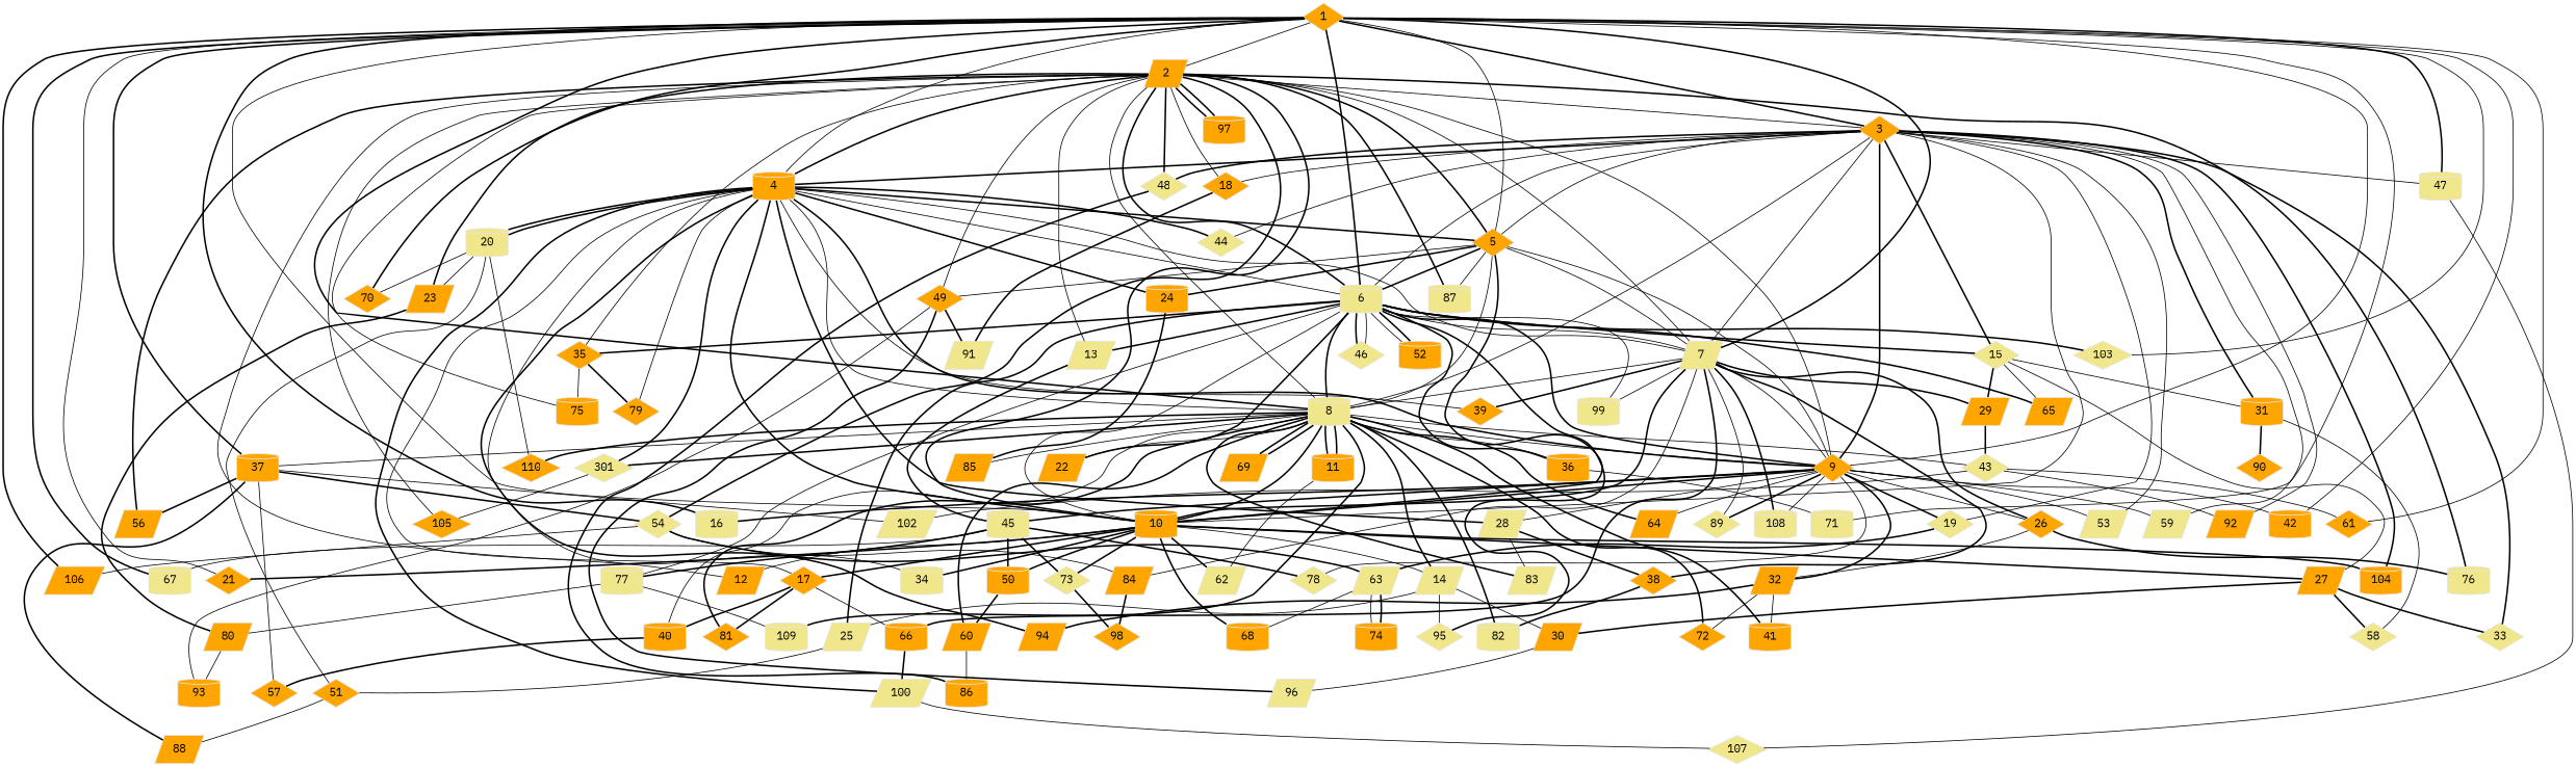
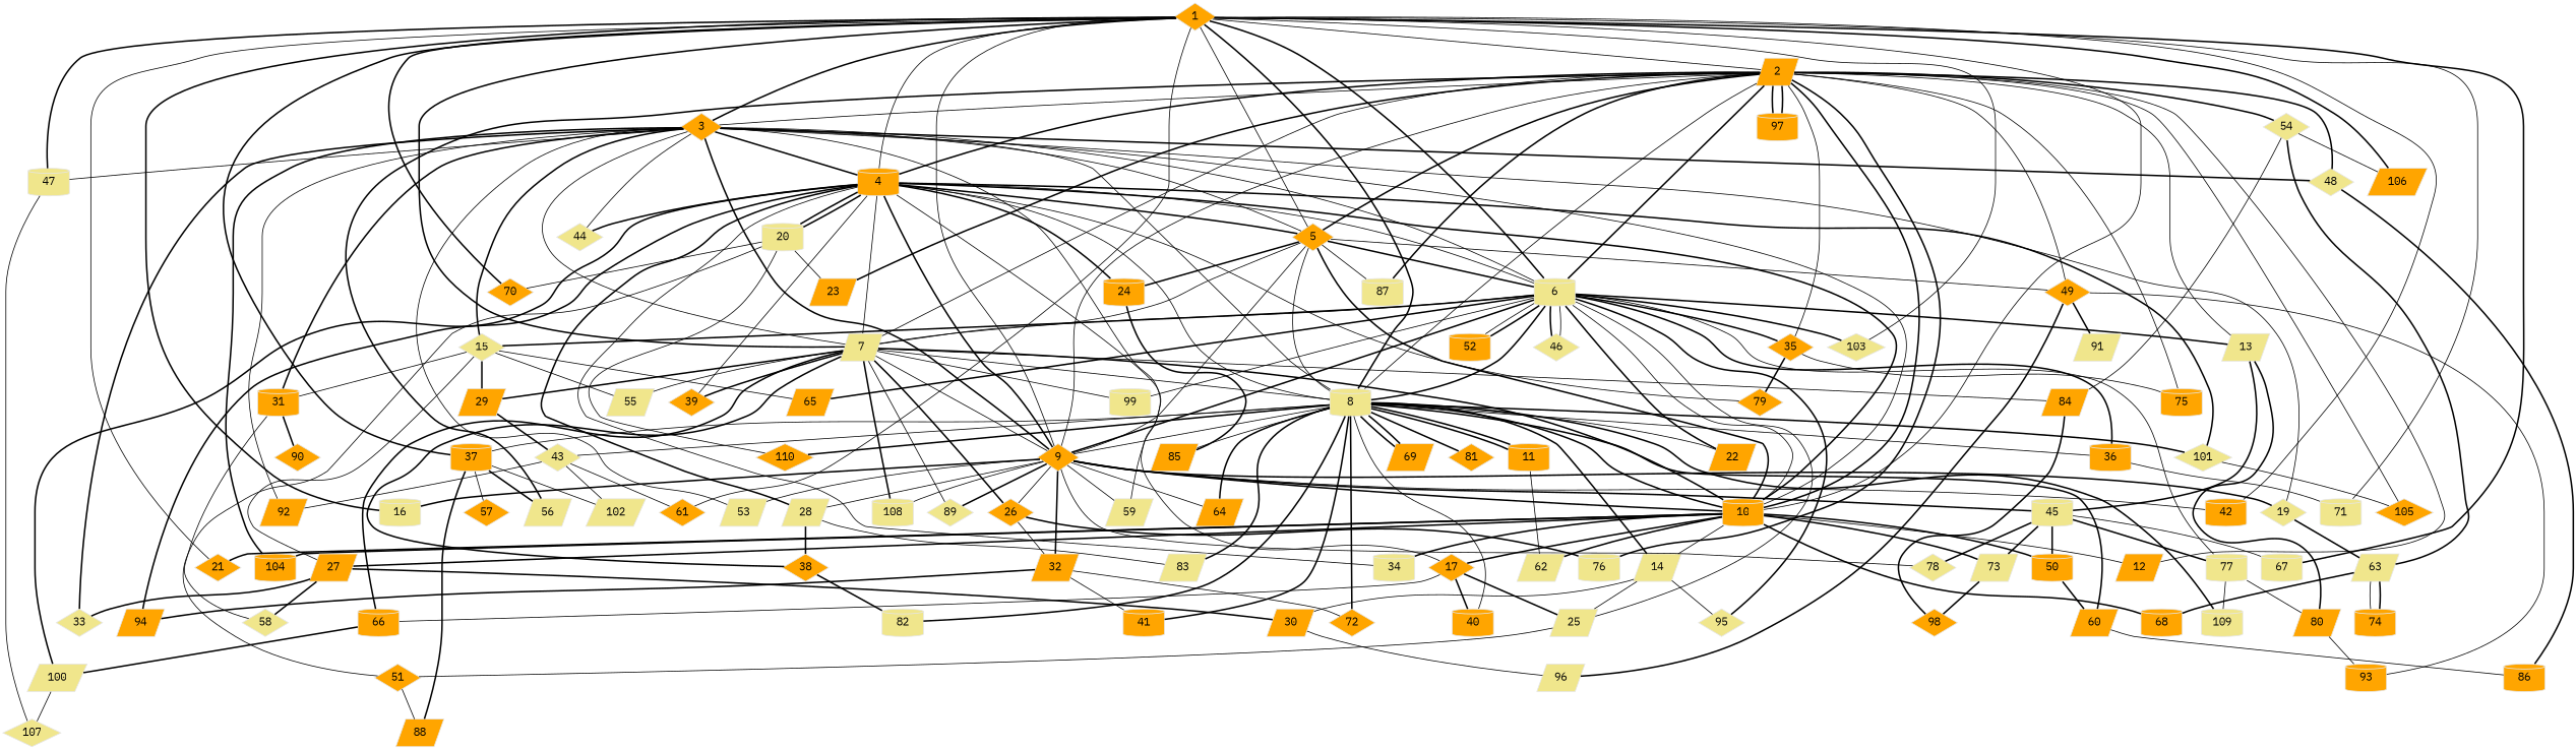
  graph {
    fontname="IBM Plex Mono"
    node [color=gray90 fillcolor=orange fontname="IBM Plex Mono" shape=diamond style=filled]
    edge [fontname="IBM Plex Mono" style=bold]
    2 [shape=parallelogram]
    1
    3
    4 [shape=cylinder]
    5
    6 [fillcolor=khaki shape=cylinder]
    7 [fillcolor=khaki shape=parallelogram]
    8 [fillcolor=khaki shape=cylinder]
    9
    10 [shape=cylinder]
    16 [fillcolor=khaki shape=cylinder]
    21
    37 [shape=cylinder]
    42 [shape=cylinder]
    47 [fillcolor=khaki shape=cylinder]
    61
    67 [fillcolor=khaki shape=cylinder]
    70
    71 [fillcolor=khaki shape=cylinder]
    103 [fillcolor=khaki]
    106 [shape=parallelogram]
    12 [shape=parallelogram]
    13 [fillcolor=khaki shape=parallelogram]
-   18
    23 [shape=parallelogram]
    35
    48 [fillcolor=khaki]
    49
    54 [fillcolor=khaki]
-   56 [shape=parallelogram]
+   56 [fillcolor=khaki shape=parallelogram]
    75 [shape=cylinder]
    76 [fillcolor=khaki shape=cylinder]
    87 [fillcolor=khaki shape=cylinder]
    97 [shape=cylinder]
    105
    15 [fillcolor=khaki]
    19 [fillcolor=khaki]
    31 [shape=cylinder]
    33 [fillcolor=khaki]
    44 [fillcolor=khaki]
    53 [fillcolor=khaki shape=parallelogram]
    59 [fillcolor=khaki shape=parallelogram]
    92 [shape=parallelogram]
    104 [shape=cylinder]
    17
    20 [fillcolor=khaki shape=cylinder]
    24 [shape=cylinder]
    28 [fillcolor=khaki shape=parallelogram]
    34 [fillcolor=khaki shape=cylinder]
    39
    79
    94 [shape=parallelogram]
    100 [fillcolor=khaki shape=parallelogram]
-   101 [fillcolor=khaki label=301]
+   101 [fillcolor=khaki]
    22 [shape=parallelogram]
    25 [fillcolor=khaki shape=parallelogram]
    36 [shape=cylinder]
    46 [fillcolor=khaki]
    52 [shape=cylinder]
    65 [shape=parallelogram]
    77 [fillcolor=khaki shape=cylinder]
    95 [fillcolor=khaki]
    99 [fillcolor=khaki shape=cylinder]
    26
    29 [shape=parallelogram]
    38
+   55 [fillcolor=khaki shape=parallelogram]
    66 [shape=cylinder]
    84 [shape=parallelogram]
    89 [fillcolor=khaki]
    108 [fillcolor=khaki shape=cylinder]
    11 [shape=cylinder]
    14 [fillcolor=khaki shape=parallelogram]
    40 [shape=cylinder]
    41 [shape=cylinder]
    43 [fillcolor=khaki]
    60 [shape=parallelogram]
    64 [shape=parallelogram]
    69 [shape=parallelogram]
    72
    81
    82 [fillcolor=khaki shape=cylinder]
    83 [fillcolor=khaki shape=parallelogram]
    85 [shape=parallelogram]
    109 [fillcolor=khaki shape=cylinder]
    110
    32 [shape=parallelogram]
    45 [fillcolor=khaki shape=cylinder]
    78 [fillcolor=khaki]
    27 [shape=parallelogram]
    50 [shape=cylinder]
    62 [fillcolor=khaki shape=parallelogram]
    68 [shape=cylinder]
-   73 [fillcolor=khaki]
+   73 [fillcolor=khaki shape=parallelogram]
    57
    88 [shape=parallelogram]
    102 [fillcolor=khaki shape=parallelogram]
    107 [fillcolor=khaki]
    91 [fillcolor=khaki shape=parallelogram]
    80 [shape=parallelogram]
    86 [shape=cylinder]
    96 [fillcolor=khaki shape=parallelogram]
    93 [shape=cylinder]
    63 [fillcolor=khaki shape=parallelogram]
    90
    58 [fillcolor=khaki]
    51
    98
    30 [shape=parallelogram]
    74 [shape=cylinder]
    2 -- 3 [style=solid]
    2 -- 4
    2 -- 5
    2 -- 6
    2 -- 7 [style=solid]
    2 -- 8 [style=solid]
    2 -- 9 [style=solid]
    2 -- 10
    2 -- 12 [style=solid]
    2 -- 13 [style=solid]
-   2 -- 18 [style=solid]
    2 -- 23
    2 -- 35 [style=solid]
    2 -- 48
    2 -- 49 [style=solid]
    2 -- 54
    2 -- 56
    2 -- 75 [style=solid]
    2 -- 76
    2 -- 87
    2 -- 97
    2 -- 97
    2 -- 105 [style=solid]
    1 -- 2 [style=solid]
    1 -- 3
    1 -- 4 [style=solid]
    1 -- 5 [style=solid]
    1 -- 6
    1 -- 7
    1 -- 8
    1 -- 9 [style=solid]
    1 -- 10 [style=solid]
    1 -- 16
    1 -- 21 [style=solid]
    1 -- 37
    1 -- 42 [style=solid]
    1 -- 47
    1 -- 61 [style=solid]
    1 -- 67
    1 -- 70
    1 -- 71 [style=solid]
    1 -- 103 [style=solid]
    1 -- 106
    3 -- 4
    3 -- 5 [style=solid]
    3 -- 6 [style=solid]
    3 -- 7 [style=solid]
    3 -- 8 [style=solid]
    3 -- 9
    3 -- 10 [style=solid]
    3 -- 47 [style=solid]
-   3 -- 18 [style=solid]
    3 -- 48
    3 -- 15
    3 -- 19 [style=solid]
    3 -- 31
    3 -- 33
    3 -- 44 [style=solid]
    3 -- 53 [style=solid]
    3 -- 59 [style=solid]
    3 -- 92 [style=solid]
    3 -- 104
    4 -- 5
    4 -- 6 [style=solid]
    4 -- 7 [style=solid]
    4 -- 8 [style=solid]
    4 -- 9
    4 -- 10
    4 -- 44
    4 -- 17 [style=solid]
    4 -- 20
    4 -- 20
    4 -- 24
    4 -- 28
    4 -- 34 [style=solid]
    4 -- 39 [style=solid]
    4 -- 79 [style=solid]
    4 -- 94
    4 -- 100
    4 -- 101
    5 -- 6
    5 -- 7 [style=solid]
    5 -- 8 [style=solid]
    5 -- 9 [style=solid]
    5 -- 10
    5 -- 49 [style=solid]
    5 -- 87 [style=solid]
    5 -- 24
    6 -- 7 [style=solid]
    6 -- 8
    6 -- 9
    6 -- 10 [style=solid]
    6 -- 103
    6 -- 13
    6 -- 35
    6 -- 15
    6 -- 22
-   6 -- 25
+   6 -- 25 [style=solid]
    6 -- 36
    6 -- 46
    6 -- 46 [style=solid]
    6 -- 52 [style=solid]
    6 -- 52
    6 -- 65
    6 -- 77 [style=solid]
    6 -- 95
    6 -- 99 [style=solid]
    7 -- 8 [style=solid]
    7 -- 9 [style=solid]
    7 -- 10
    7 -- 39
    7 -- 99 [style=solid]
    7 -- 26
    7 -- 29
    7 -- 38
+   7 -- 55 [style=solid]
    7 -- 66
    7 -- 84 [style=solid]
    7 -- 89 [style=solid]
    7 -- 108
    8 -- 9 [style=solid]
    8 -- 10
    8 -- 37 [style=solid]
    8 -- 101
    8 -- 22 [style=solid]
    8 -- 36 [style=solid]
    8 -- 11
    8 -- 11
    8 -- 14
    8 -- 40 [style=solid]
    8 -- 41
    8 -- 43 [style=solid]
    8 -- 60
    8 -- 64
    8 -- 69
    8 -- 69
    8 -- 72
    8 -- 81
    8 -- 82
    8 -- 83
    8 -- 85 [style=solid]
    8 -- 109
    8 -- 110
    9 -- 10
    9 -- 16
    9 -- 42 [style=solid]
    9 -- 19
    9 -- 53 [style=solid]
    9 -- 59 [style=solid]
    9 -- 28 [style=solid]
    9 -- 26 [style=solid]
    9 -- 89
    9 -- 108 [style=solid]
    9 -- 64 [style=solid]
    9 -- 32
    9 -- 45
    9 -- 78 [style=solid]
    10 -- 21
    10 -- 12 [style=solid]
    10 -- 104
    10 -- 17
    10 -- 34
    10 -- 14 [style=solid]
    10 -- 27
    10 -- 50
    10 -- 62
    10 -- 68
    10 -- 73
-   37 -- 54
    37 -- 56
    37 -- 57 [style=solid]
    37 -- 88
    37 -- 102 [style=solid]
    47 -- 107 [style=solid]
    13 -- 45
-   18 -- 91
-   23 -- 80
+   13 -- 80
    35 -- 75 [style=solid]
    35 -- 79
    48 -- 86
    49 -- 91
    49 -- 96
    49 -- 93 [style=solid]
    54 -- 106 [style=solid]
    54 -- 84 [style=solid]
    54 -- 63
    15 -- 31 [style=solid]
    15 -- 65 [style=solid]
    15 -- 29
+   15 -- 55 [style=solid]
    15 -- 27 [style=solid]
    19 -- 63
    31 -- 90
    31 -- 58 [style=solid]
    17 -- 66 [style=solid]
    17 -- 40
-   17 -- 81
+   17 -- 25
    20 -- 70 [style=solid]
    20 -- 23 [style=solid]
    20 -- 110 [style=solid]
    20 -- 51 [style=solid]
    24 -- 85
    28 -- 38
    28 -- 83 [style=solid]
    100 -- 107 [style=solid]
    101 -- 105 [style=solid]
    25 -- 51 [style=solid]
    36 -- 71 [style=solid]
    77 -- 109 [style=solid]
    77 -- 80 [style=solid]
    26 -- 76
    26 -- 32 [style=solid]
    29 -- 43
    38 -- 82
    66 -- 100
    84 -- 98
    11 -- 62 [style=solid]
    14 -- 25 [style=solid]
    14 -- 95 [style=solid]
    14 -- 30 [style=solid]
-   40 -- 57
    43 -- 61 [style=solid]
    43 -- 92 [style=solid]
    43 -- 102 [style=solid]
    60 -- 86 [style=solid]
    32 -- 94
    32 -- 41 [style=solid]
    32 -- 72 [style=solid]
    45 -- 67 [style=solid]
    45 -- 77
    45 -- 78
    45 -- 50
    45 -- 73
    27 -- 33
    27 -- 58
    27 -- 30
    50 -- 60
    73 -- 98
    80 -- 93 [style=solid]
-   63 -- 68 [style=solid]
+   63 -- 68
    63 -- 74 [style=solid]
    63 -- 74
    51 -- 88 [style=solid]
    30 -- 96 [style=solid]
  }
